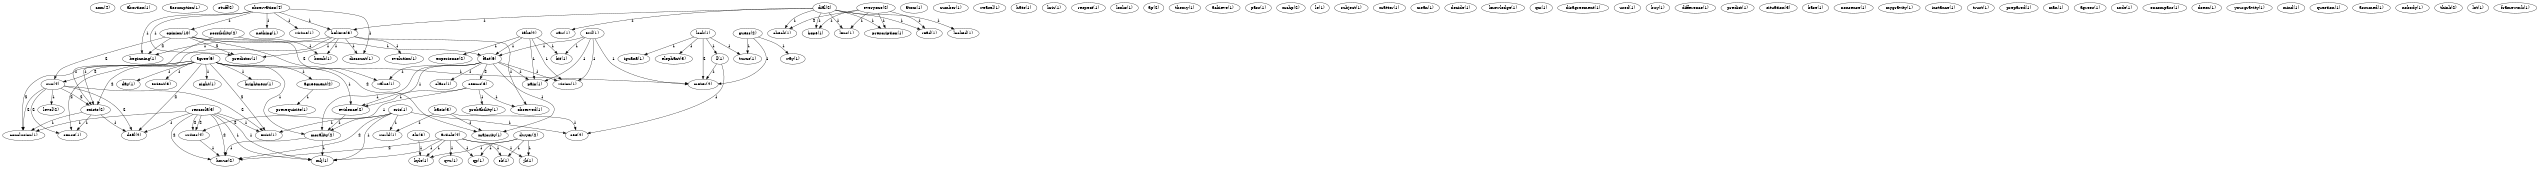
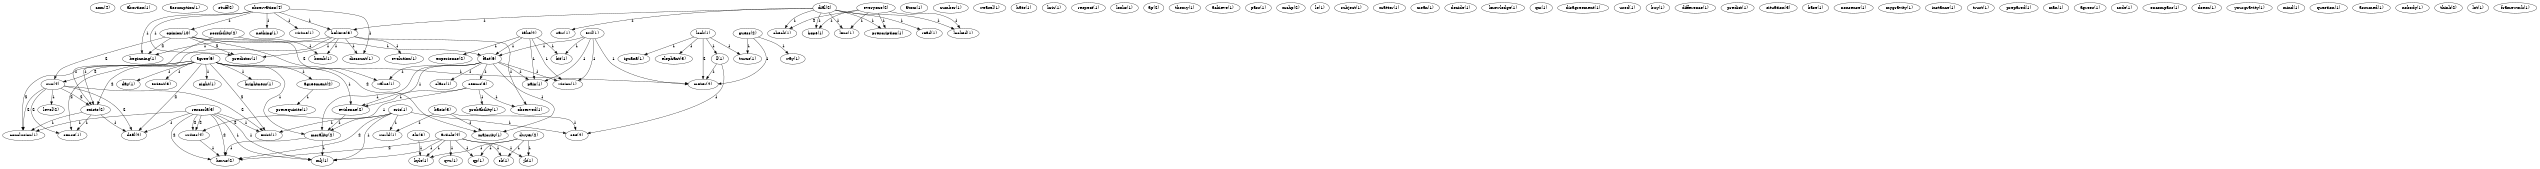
  digraph {
    n1 [label="com(4)"]
    n2 [label="abortion(1)"]
    n3 [label="assumption(1)"]
    n4 [label="stuff(2)"]
    n5 [label="observation(4)"]
    n6 [label="opinion(10)"]
    n7 [label="believe(3)"]
    n8 [label="discount(1)"]
    n9 [label="beginning(1)"]
    n10 [label="nothing(1)"]
    n11 [label="virtue(1)"]
    n12 [label="predictor(1)"]
    n13 [label="sun(4)"]
    n14 [label="fact(6)"]
    n15 [label="value(1)"]
    n16 [label="majority(1)"]
    n17 [label="exists(2)"]
    n18 [label="bomb(1)"]
    n19 [label="observed(1)"]
    n20 [label="evolution(1)"]
    n21 [label="sense(1)"]
    n22 [label="conclusion(1)"]
    n23 [label="exist(1)"]
    n24 [label="deal(2)"]
    n25 [label="level(2)"]
    n26 [label="evidence(2)"]
    n27 [label="morality(2)"]
    n28 [label="vision(1)"]
    n29 [label="pain(1)"]
    n30 [label="class(1)"]
    n31 [label="seems(3)"]
    n32 [label="horus(2)"]
    n33 [label="mlj(1)"]
    n34 [label="probability(1)"]
    n35 [label="atom(1)"]
    n36 [label="ekr(3)"]
    n37 [label="kyle(1)"]
    n38 [label="number(1)"]
    n39 [label="agree(6)"]
    n40 [label="brightness(1)"]
    n41 [label="agreement(2)"]
    n42 [label="meter(2)"]
    n43 [label="day(1)"]
    n44 [label="extent(3)"]
    n45 [label="night(1)"]
    n46 [label="prerequisite(1)"]
    n47 [label="weasel(1)"]
    n48 [label="possibility(2)"]
    n49 [label="hate(1)"]
    n50 [label="kriz(1)"]
    n51 [label="dial(2)"]
    n52 [label="saw(1)"]
    n53 [label="read(1)"]
    n54 [label="prescription(1)"]
    n55 [label="lens(1)"]
    n56 [label="looked(1)"]
    n57 [label="hope(1)"]
    n58 [label="check(1)"]
    n59 [label="respect(1)"]
    n60 [label="looks(1)"]
    n61 [label="ap(2)"]
    n62 [label="theory(1)"]
    n63 [label="evil(1)"]
    n64 [label="bit(1)"]
    n65 [label="achieve(1)"]
    n66 [label="pass(1)"]
    n67 [label="mchp(2)"]
    n68 [label="le(1)"]
    n69 [label="subject(1)"]
    n70 [label="article(4)"]
    n71 [label="qvu(1)"]
    n72 [label="jk(1)"]
    n73 [label="sk(1)"]
    n74 [label="qp(1)"]
    n75 [label="matter(1)"]
    n76 [label="take(2)"]
    n77 [label="experience(2)"]
    n78 [label="mean(1)"]
    n79 [label="look(1)"]
    n80 [label="ll(1)"]
    n81 [label="iguana(1)"]
    n82 [label="elephant(3)"]
    n83 [label="turns(1)"]
    n84 [label="see(2)"]
    n85 [label="decide(1)"]
    n86 [label="guess(2)"]
    n87 [label="way(1)"]
    n88 [label="knowledge(1)"]
    n89 [label="qm(1)"]
    n90 [label="disagreement(1)"]
    n91 [label="everyone(2)"]
    n92 [label="basis(3)"]
    n93 [label="world(1)"]
    n94 [label="used(1)"]
    n95 [label="buy(1)"]
    n96 [label="difference(1)"]
    n97 [label="predict(1)"]
    n98 [label="situation(3)"]
    n99 [label="rescorla(3)"]
    n100 [label="writes(4)"]
    n101 [label="base(1)"]
    n102 [label="nonsense(1)"]
    n103 [label="mygravity(1)"]
    n104 [label="instance(1)"]
    n105 [label="eric(1)"]
    n106 [label="trust(1)"]
    n107 [label="dwyer(2)"]
    n108 [label="prepared(1)"]
    n109 [label="man(1)"]
    n110 [label="agrees(1)"]
    n111 [label="code(1)"]
    n112 [label="encompass(1)"]
    n113 [label="doesn(1)"]
    n114 [label="yourgravity(1)"]
    n115 [label="mind(1)"]
    n116 [label="question(1)"]
    n117 [label="assumed(1)"]
    n118 [label="nobody(1)"]
    n119 [label="think(2)"]
    n120 [label="lot(1)"]
    n121 [label="framework(1)"]
    n5 -> n6 [label=1]
    n5 -> n7 [label=1]
    n5 -> n8 [label=1]
    n5 -> n9 [label=1]
    n5 -> n10 [label=1]
    n5 -> n11 [label=1]
    n5 -> n12 [label=1]
    n6 -> n9 [label=2]
    n6 -> n12 [label=2]
    n6 -> n13 [label=2]
    n6 -> n14 [label=1]
    n6 -> n15 [label=2]
    n6 -> n16 [label=2]
    n7 -> n8 [label=1]
    n7 -> n9 [label=1]
    n7 -> n12 [label=1]
    n7 -> n17 [label=1]
    n7 -> n18 [label=1]
    n7 -> n19 [label=1]
    n7 -> n20 [label=1]
    n13 -> n17 [label=2]
    n13 -> n21 [label=2]
    n13 -> n22 [label=2]
    n13 -> n23 [label=2]
    n13 -> n24 [label=2]
    n13 -> n25 [label=1]
    n14 -> n15 [label=1]
    n14 -> n16 [label=1]
    n14 -> n26 [label=1]
    n14 -> n27 [label=1]
    n14 -> n28 [label=1]
    n14 -> n29 [label=1]
    n14 -> n30 [label=1]
-   n14 -> n31 [label=2]
+   n14 -> n31 [label=1]
    n17 -> n21 [label=1]
    n17 -> n22 [label=1]
    n17 -> n24 [label=1]
    n26 -> n27 [label=1]
    n27 -> n32 [label=1]
    n27 -> n33 [label=1]
    n31 -> n19 [label=1]
    n31 -> n26 [label=1]
    n31 -> n27 [label=1]
    n31 -> n34 [label=1]
    n36 -> n37 [label=1]
    n39 -> n13 [label=2]
    n39 -> n17 [label=2]
    n39 -> n21 [label=2]
    n39 -> n22 [label=2]
    n39 -> n23 [label=2]
    n39 -> n24 [label=2]
    n39 -> n26 [label=1]
    n39 -> n27 [label=1]
    n39 -> n40 [label=1]
    n39 -> n41 [label=1]
    n39 -> n42 [label=1]
    n39 -> n43 [label=1]
    n39 -> n44 [label=1]
    n39 -> n45 [label=1]
    n41 -> n46 [label=1]
    n48 -> n17 [label=1]
    n48 -> n18 [label=1]
    n51 -> n7 [label=1]
    n51 -> n52 [label=1]
    n51 -> n53 [label=1]
    n51 -> n54 [label=1]
    n51 -> n55 [label=1]
    n51 -> n56 [label=1]
    n51 -> n57 [label=1]
    n51 -> n58 [label=1]
    n63 -> n14 [label=1]
    n63 -> n28 [label=1]
    n63 -> n29 [label=1]
    n63 -> n42 [label=1]
    n63 -> n64 [label=1]
    n70 -> n32 [label=2]
    n70 -> n33 [label=1]
    n70 -> n37 [label=1]
    n70 -> n71 [label=1]
    n70 -> n72 [label=1]
    n70 -> n73 [label=1]
    n70 -> n74 [label=1]
    n76 -> n14 [label=1]
    n76 -> n28 [label=1]
    n76 -> n29 [label=1]
    n76 -> n64 [label=1]
    n76 -> n77 [label=1]
    n79 -> n42 [label=2]
    n79 -> n80 [label=1]
    n79 -> n81 [label=1]
    n79 -> n82 [label=1]
    n79 -> n83 [label=1]
    n80 -> n42 [label=1]
    n80 -> n84 [label=1]
    n86 -> n42 [label=1]
    n86 -> n83 [label=1]
    n86 -> n87 [label=1]
    n91 -> n54 [label=1]
    n91 -> n55 [label=1]
-   n91 -> n53 [label=1]
+   n91 -> n56 [label=1]
    n91 -> n57 [label=1]
    n91 -> n58 [label=2]
    n92 -> n16 [label=1]
    n92 -> n84 [label=1]
    n92 -> n93 [label=1]
    n99 -> n22 [label=1]
    n99 -> n23 [label=1]
    n99 -> n24 [label=1]
    n99 -> n32 [label=2]
    n99 -> n32 [label=2]
    n99 -> n33 [label=1]
    n99 -> n33 [label=1]
    n99 -> n100 [label=2]
    n99 -> n100 [label=2]
    n100 -> n32 [label=1]
    n105 -> n23 [label=1]
    n105 -> n32 [label=2]
    n105 -> n33 [label=1]
    n105 -> n84 [label=1]
    n105 -> n93 [label=1]
    n105 -> n100 [label=2]
    n107 -> n37 [label=1]
    n107 -> n72 [label=1]
    n107 -> n73 [label=1]
    n107 -> n74 [label=1]
  }
